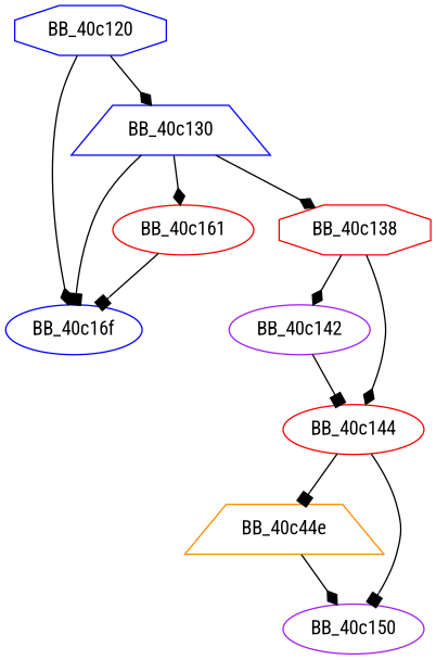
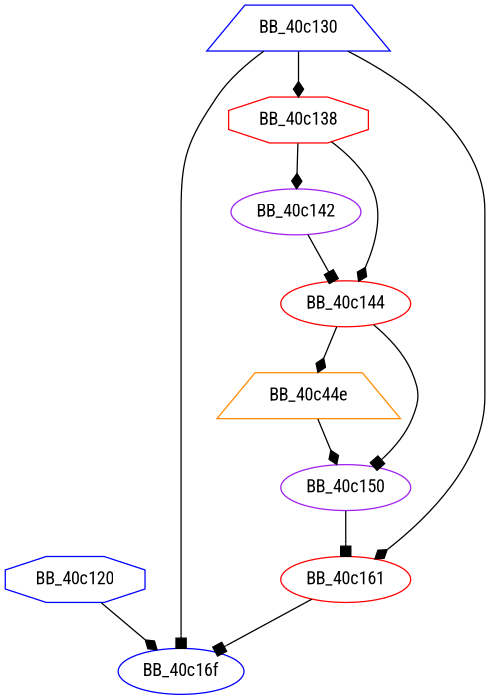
  digraph {
    fontname="Roboto Condensed"
    node [color=blue fontname="Roboto Condensed" shape=ellipse]
    edge [arrowhead=diamond fontname="Roboto Condensed"]
    BB_40c120 [shape=octagon]
    BB_40c130 [shape=trapezium]
    BB_40c16f
    BB_40c138 [color=red shape=octagon]
    BB_40c161 [color=red]
    BB_40c142 [color=purple]
    BB_40c144 [color=red]
    n8 [color=darkorange label=BB_40c44e shape=trapezium]
    BB_40c150 [color=purple]
-   BB_40c120 -> BB_40c130
    BB_40c120 -> BB_40c16f
    BB_40c130 -> BB_40c16f [arrowhead=box]
    BB_40c130 -> BB_40c138
    BB_40c130 -> BB_40c161
    BB_40c138 -> BB_40c142
    BB_40c138 -> BB_40c144
    BB_40c161 -> BB_40c16f [arrowhead=box]
    BB_40c142 -> BB_40c144 [arrowhead=box]
-   BB_40c144 -> n8 [arrowhead=box]
+   BB_40c144 -> n8
    BB_40c144 -> BB_40c150 [arrowhead=box]
    n8 -> BB_40c150
+   BB_40c150 -> BB_40c161 [arrowhead=box]
  }
